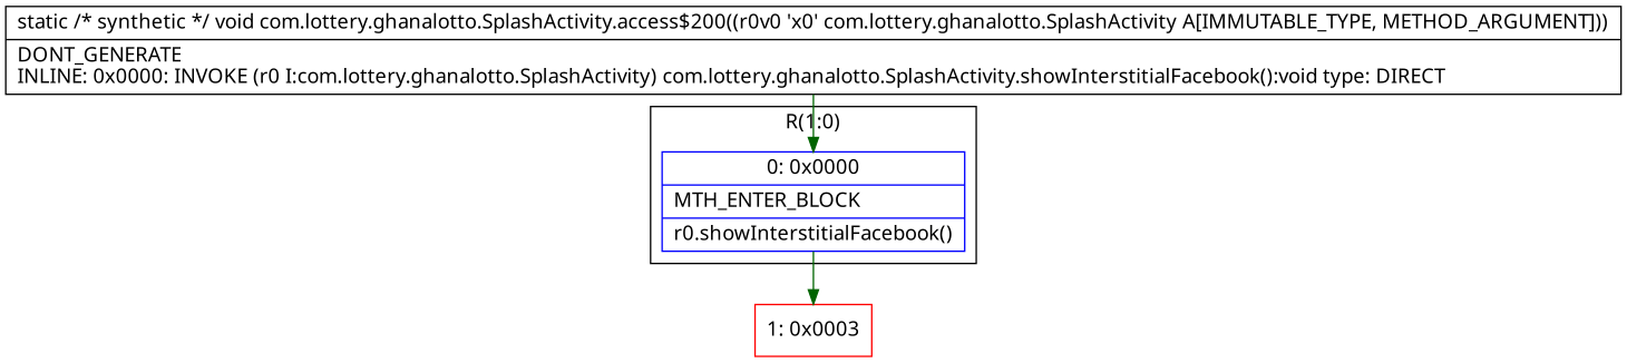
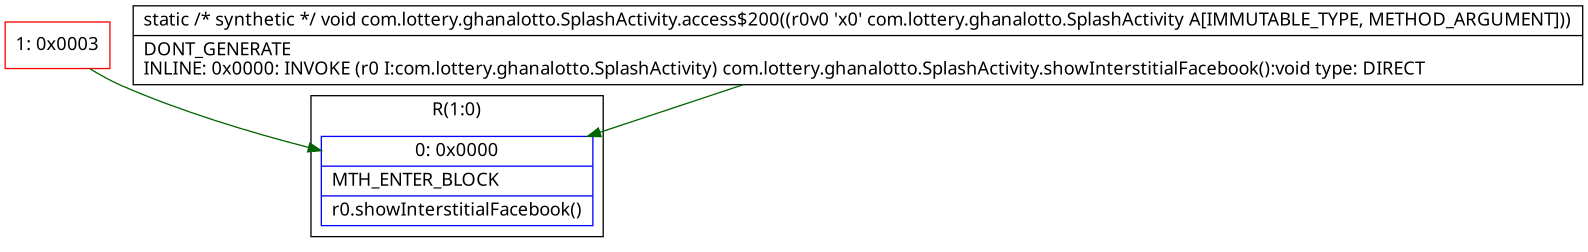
  digraph {
    fontname="Noto Sans"
    node [shape=record fontname="Noto Sans"]
    edge [color=darkgreen fontname="Noto Sans"]
    n1 [color=blue label="{0\:\ 0x0000|MTH_ENTER_BLOCK\l|r0.showInterstitialFacebook()\l}"]
    n2 [color=red label="{1\:\ 0x0003}"]
    n3 [label="{static \/* synthetic *\/ void com.lottery.ghanalotto.SplashActivity.access$200((r0v0 'x0' com.lottery.ghanalotto.SplashActivity A[IMMUTABLE_TYPE, METHOD_ARGUMENT]))  | DONT_GENERATE\lINLINE: 0x0000: INVOKE  (r0 I:com.lottery.ghanalotto.SplashActivity) com.lottery.ghanalotto.SplashActivity.showInterstitialFacebook():void type: DIRECT\l}"]
    subgraph cluster_1 {
      label="R(1:0)"
      n1
    }
-   n1 -> n2
+   n2 -> n1
    n3 -> n1
  }
